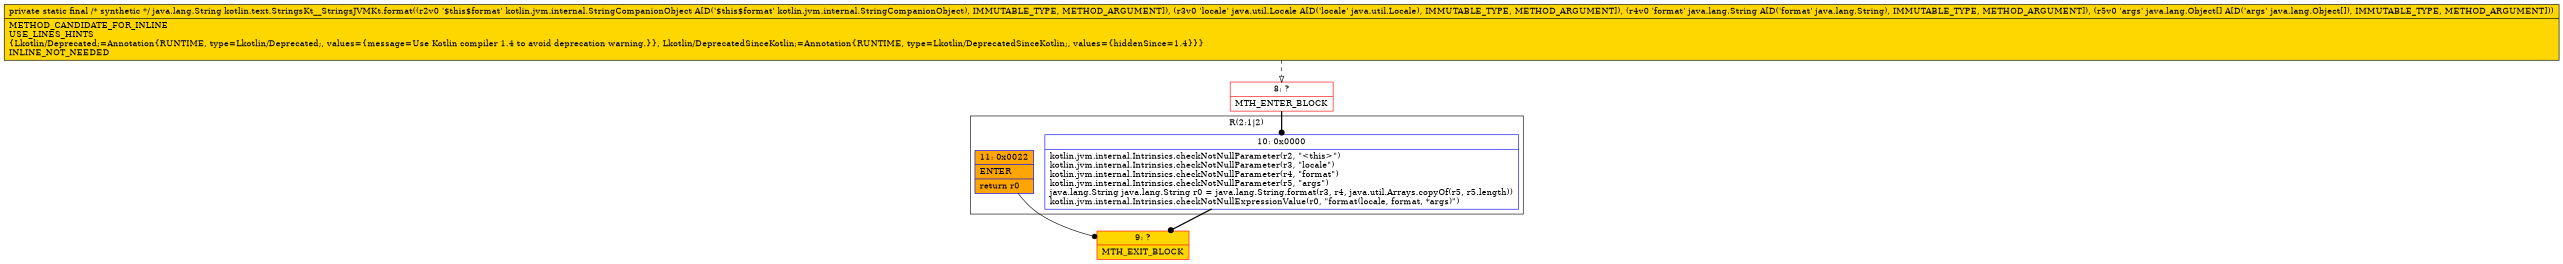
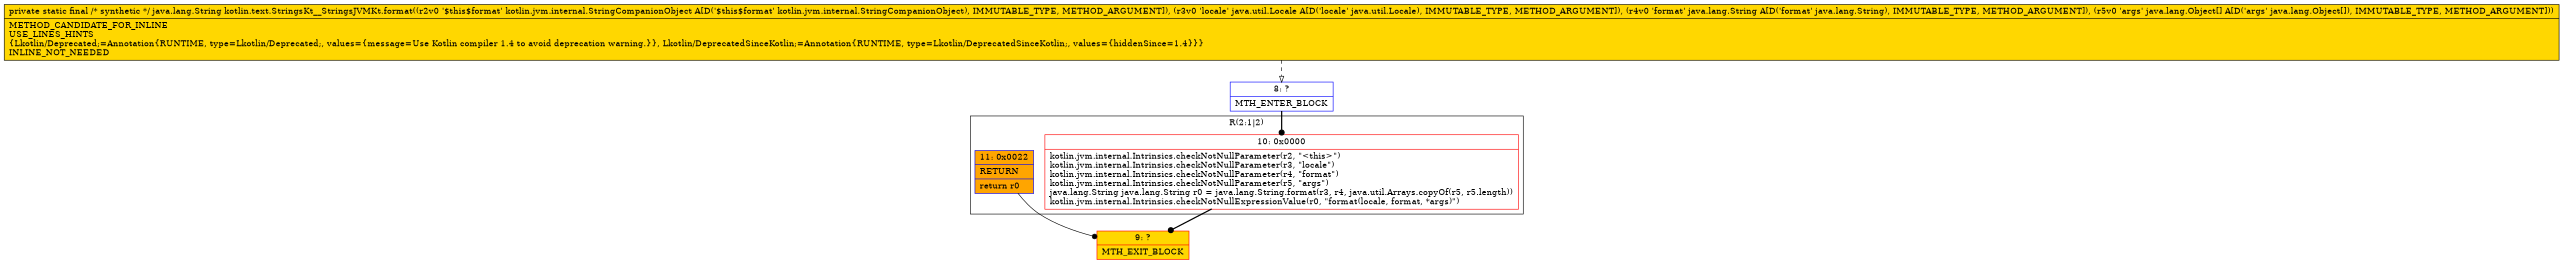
  digraph {
    node [color=blue fillcolor=white shape=record style=filled]
    edge [arrowhead=dot style=bold]
-   n1 [label="{10\:\ 0x0000|kotlin.jvm.internal.Intrinsics.checkNotNullParameter(r2, \"\<this\>\")\lkotlin.jvm.internal.Intrinsics.checkNotNullParameter(r3, \"locale\")\lkotlin.jvm.internal.Intrinsics.checkNotNullParameter(r4, \"format\")\lkotlin.jvm.internal.Intrinsics.checkNotNullParameter(r5, \"args\")\ljava.lang.String java.lang.String r0 = java.lang.String.format(r3, r4, java.util.Arrays.copyOf(r5, r5.length))\lkotlin.jvm.internal.Intrinsics.checkNotNullExpressionValue(r0, \"format(locale, format, *args)\")\l}"]
-   n2 [fillcolor=orange label="{11\:\ 0x0022|ENTER\l|return r0\l}"]
+   n1 [color=red label="{10\:\ 0x0000|kotlin.jvm.internal.Intrinsics.checkNotNullParameter(r2, \"\<this\>\")\lkotlin.jvm.internal.Intrinsics.checkNotNullParameter(r3, \"locale\")\lkotlin.jvm.internal.Intrinsics.checkNotNullParameter(r4, \"format\")\lkotlin.jvm.internal.Intrinsics.checkNotNullParameter(r5, \"args\")\ljava.lang.String java.lang.String r0 = java.lang.String.format(r3, r4, java.util.Arrays.copyOf(r5, r5.length))\lkotlin.jvm.internal.Intrinsics.checkNotNullExpressionValue(r0, \"format(locale, format, *args)\")\l}"]
+   n2 [fillcolor=orange label="{11\:\ 0x0022|RETURN\l|return r0\l}"]
    n3 [color=red fillcolor=gold label="{9\:\ ?|MTH_EXIT_BLOCK\l}"]
-   n4 [color=red label="{8\:\ ?|MTH_ENTER_BLOCK\l}"]
+   n4 [label="{8\:\ ?|MTH_ENTER_BLOCK\l}"]
    n5 [fillcolor=gold label="{private static final \/* synthetic *\/ java.lang.String kotlin.text.StringsKt__StringsJVMKt.format((r2v0 '$this$format' kotlin.jvm.internal.StringCompanionObject A[D('$this$format' kotlin.jvm.internal.StringCompanionObject), IMMUTABLE_TYPE, METHOD_ARGUMENT]), (r3v0 'locale' java.util.Locale A[D('locale' java.util.Locale), IMMUTABLE_TYPE, METHOD_ARGUMENT]), (r4v0 'format' java.lang.String A[D('format' java.lang.String), IMMUTABLE_TYPE, METHOD_ARGUMENT]), (r5v0 'args' java.lang.Object[] A[D('args' java.lang.Object[]), IMMUTABLE_TYPE, METHOD_ARGUMENT]))  | METHOD_CANDIDATE_FOR_INLINE\lUSE_LINES_HINTS\l\{Lkotlin\/Deprecated;=Annotation\{RUNTIME, type=Lkotlin\/Deprecated;, values=\{message=Use Kotlin compiler 1.4 to avoid deprecation warning.\}\}, Lkotlin\/DeprecatedSinceKotlin;=Annotation\{RUNTIME, type=Lkotlin\/DeprecatedSinceKotlin;, values=\{hiddenSince=1.4\}\}\}\lINLINE_NOT_NEEDED\l}" color=""]
    subgraph cluster_1 {
      label="R(2:1|2)"
      n1
      n2
    }
    n1 -> n3
    n2 -> n3 [style=solid]
    n4 -> n1
    n5 -> n4 [arrowhead=onormal style=dashed]
  }
